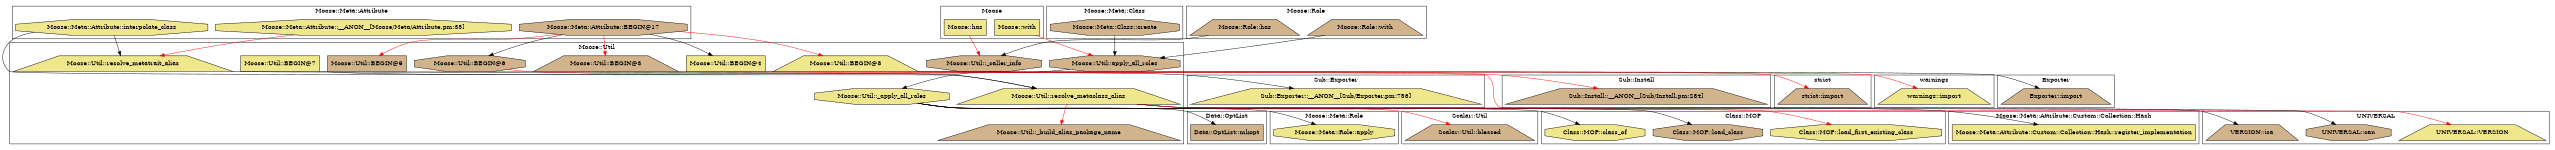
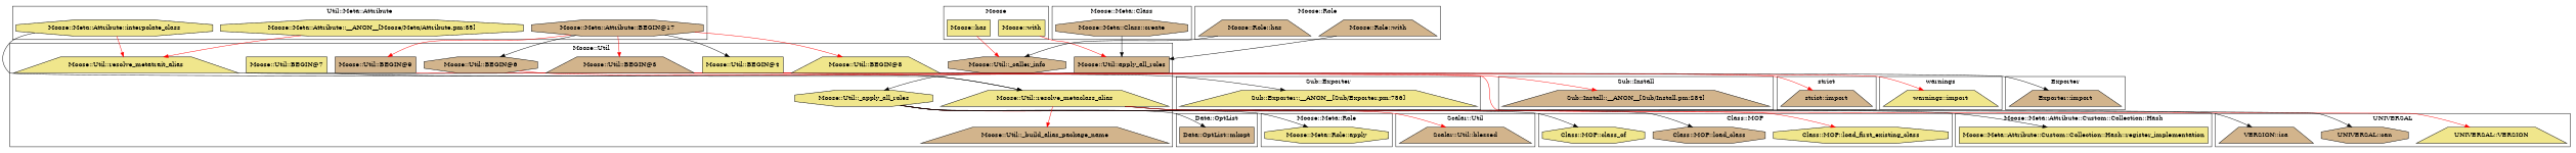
  digraph {
    node [fillcolor=tan shape=trapezium style=filled]
    edge [color=black]
    "Data::OptList::mkopt" [shape=box]
    "warnings::import" [fillcolor=khaki]
    "Moose::Meta::Role::apply" [fillcolor=khaki shape=octagon]
    "Moose::with" [fillcolor=khaki shape=box]
    "Moose::has" [fillcolor=khaki shape=box]
    "Moose::Meta::Attribute::Custom::Collection::Hash::register_implementation" [fillcolor=khaki shape=box]
    "Sub::Install::__ANON__[Sub/Install.pm:284]"
    "Scalar::Util::blessed"
    n9 [label="VERSION::isa"]
    "UNIVERSAL::VERSION" [fillcolor=khaki]
    "UNIVERSAL::can" [shape=octagon]
    "Moose::Meta::Class::create" [shape=octagon]
    "Sub::Exporter::__ANON__[Sub/Exporter.pm:756]" [fillcolor=khaki]
    "strict::import"
-   "Moose::Util::apply_all_roles" [shape=octagon]
+   "Moose::Util::apply_all_roles" [shape=box]
    "Moose::Util::BEGIN@7" [fillcolor=khaki shape=box]
    "Moose::Util::resolve_metatrait_alias" [fillcolor=khaki]
    "Moose::Util::BEGIN@9" [shape=box]
    "Moose::Util::BEGIN@6" [shape=octagon]
    "Moose::Util::_build_alias_package_name"
    "Moose::Util::_apply_all_roles" [fillcolor=khaki shape=octagon]
    "Moose::Util::_caller_info" [shape=octagon]
    "Moose::Util::BEGIN@3"
    "Moose::Util::BEGIN@4" [fillcolor=khaki shape=box]
    "Moose::Util::resolve_metaclass_alias" [fillcolor=khaki]
    "Moose::Util::BEGIN@8" [fillcolor=khaki]
    "Class::MOP::class_of" [fillcolor=khaki shape=octagon]
    "Class::MOP::load_first_existing_class" [fillcolor=khaki shape=octagon]
    "Class::MOP::load_class" [shape=octagon]
    "Exporter::import"
    "Moose::Role::with"
    "Moose::Role::has"
    "Moose::Meta::Attribute::interpolate_class" [fillcolor=khaki shape=octagon]
    "Moose::Meta::Attribute::__ANON__[Moose/Meta/Attribute.pm:35]" [fillcolor=khaki shape=octagon]
    "Moose::Meta::Attribute::BEGIN@17" [shape=octagon]
    subgraph cluster_1 {
      label="Data::OptList"
      "Data::OptList::mkopt"
    }
    subgraph cluster_2 {
      label=warnings
      "warnings::import"
    }
    subgraph cluster_3 {
      label="Moose::Meta::Role"
      "Moose::Meta::Role::apply"
    }
    subgraph cluster_4 {
      label=Moose
      "Moose::with"
      "Moose::has"
    }
    subgraph cluster_5 {
      label="Moose::Meta::Attribute::Custom::Collection::Hash"
      "Moose::Meta::Attribute::Custom::Collection::Hash::register_implementation"
    }
    subgraph cluster_6 {
      label="Sub::Install"
      "Sub::Install::__ANON__[Sub/Install.pm:284]"
    }
    subgraph cluster_7 {
      label="Scalar::Util"
      "Scalar::Util::blessed"
    }
    subgraph cluster_8 {
      label=UNIVERSAL
      n9
      "UNIVERSAL::VERSION"
      "UNIVERSAL::can"
    }
    subgraph cluster_9 {
      label="Moose::Meta::Class"
      "Moose::Meta::Class::create"
    }
    subgraph cluster_10 {
      label="Sub::Exporter"
      "Sub::Exporter::__ANON__[Sub/Exporter.pm:756]"
    }
    subgraph cluster_11 {
      label="strict"
      "strict::import"
    }
    subgraph cluster_12 {
      label="Moose::Util"
      "Moose::Util::apply_all_roles"
      "Moose::Util::BEGIN@7"
      "Moose::Util::resolve_metatrait_alias"
      "Moose::Util::BEGIN@9"
      "Moose::Util::BEGIN@6"
      "Moose::Util::_build_alias_package_name"
      "Moose::Util::_apply_all_roles"
      "Moose::Util::_caller_info"
      "Moose::Util::BEGIN@3"
      "Moose::Util::BEGIN@4"
      "Moose::Util::resolve_metaclass_alias"
      "Moose::Util::BEGIN@8"
    }
    subgraph cluster_13 {
      label="Class::MOP"
      "Class::MOP::class_of"
      "Class::MOP::load_first_existing_class"
      "Class::MOP::load_class"
    }
    subgraph cluster_14 {
      label=Exporter
      "Exporter::import"
    }
    subgraph cluster_15 {
      label="Moose::Role"
      "Moose::Role::with"
      "Moose::Role::has"
    }
    subgraph cluster_16 {
-     label="Moose::Meta::Attribute"
+     label="Util::Meta::Attribute"
      "Moose::Meta::Attribute::interpolate_class"
      "Moose::Meta::Attribute::__ANON__[Moose/Meta/Attribute.pm:35]"
      "Moose::Meta::Attribute::BEGIN@17"
    }
    "Moose::with" -> "Moose::Util::apply_all_roles" [color=red]
    "Moose::has" -> "Moose::Util::_caller_info" [color=red]
    "Moose::Meta::Class::create" -> "Moose::Util::apply_all_roles"
    "Moose::Util::apply_all_roles" -> "Moose::Util::_apply_all_roles"
    "Moose::Util::BEGIN@7" -> "Sub::Exporter::__ANON__[Sub/Exporter.pm:756]"
    "Moose::Util::resolve_metatrait_alias" -> "Moose::Util::resolve_metaclass_alias"
    "Moose::Util::BEGIN@9" -> "UNIVERSAL::VERSION" [color=red]
    "Moose::Util::BEGIN@6" -> "Sub::Install::__ANON__[Sub/Install.pm:284]" [color=red]
    "Moose::Util::_apply_all_roles" -> "Data::OptList::mkopt"
    "Moose::Util::_apply_all_roles" -> "Moose::Meta::Role::apply"
    "Moose::Util::_apply_all_roles" -> "Scalar::Util::blessed" [color=red]
    "Moose::Util::_apply_all_roles" -> n9
    "Moose::Util::_apply_all_roles" -> "Class::MOP::class_of"
    "Moose::Util::_apply_all_roles" -> "Class::MOP::load_class"
    "Moose::Util::BEGIN@3" -> "strict::import" [color=red]
    "Moose::Util::BEGIN@4" -> "warnings::import" [color=red]
    "Moose::Util::resolve_metaclass_alias" -> "Moose::Meta::Attribute::Custom::Collection::Hash::register_implementation"
    "Moose::Util::resolve_metaclass_alias" -> "UNIVERSAL::can"
    "Moose::Util::resolve_metaclass_alias" -> "Moose::Util::_build_alias_package_name" [color=red]
    "Moose::Util::resolve_metaclass_alias" -> "Class::MOP::load_first_existing_class" [color=red]
    "Moose::Util::BEGIN@8" -> "Exporter::import"
    "Moose::Role::with" -> "Moose::Util::apply_all_roles"
    "Moose::Role::has" -> "Moose::Util::_caller_info"
-   "Moose::Meta::Attribute::interpolate_class" -> "Moose::Util::resolve_metatrait_alias"
+   "Moose::Meta::Attribute::interpolate_class" -> "Moose::Util::resolve_metatrait_alias" [color=red]
    "Moose::Meta::Attribute::interpolate_class" -> "Moose::Util::resolve_metaclass_alias"
    "Moose::Meta::Attribute::__ANON__[Moose/Meta/Attribute.pm:35]" -> "Moose::Util::resolve_metatrait_alias" [color=red]
    "Moose::Meta::Attribute::BEGIN@17" -> "Moose::Util::BEGIN@9" [color=red]
    "Moose::Meta::Attribute::BEGIN@17" -> "Moose::Util::BEGIN@6"
    "Moose::Meta::Attribute::BEGIN@17" -> "Moose::Util::BEGIN@3" [color=red]
    "Moose::Meta::Attribute::BEGIN@17" -> "Moose::Util::BEGIN@4"
    "Moose::Meta::Attribute::BEGIN@17" -> "Moose::Util::BEGIN@8" [color=red]
  }
